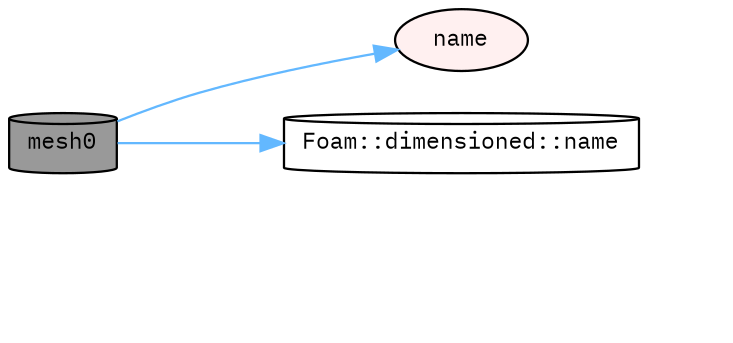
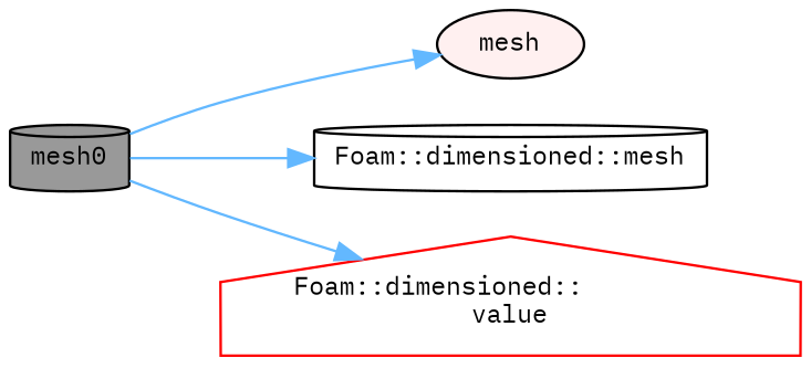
  digraph {
    fontname="IBM Plex Mono"
    rankdir=LR
    node [color=black fillcolor=white fontname="IBM Plex Mono" fontsize=10 shape=cylinder style=filled]
    edge [color=steelblue1 fontname="IBM Plex Mono" fontsize=10 labelfontname=Helvetica labelfontsize=10 style=solid]
    n1 [fillcolor=grey60 fontcolor=black height=0.2 label=mesh0 width=0.4]
-   n2 [fillcolor="#FFF0F0" height=0.2 label=name shape=ellipse width=0.4]
-   n3 [height=0.2 label="Foam::dimensioned::name" width=0.4]
+   n2 [fillcolor="#FFF0F0" height=0.2 label=mesh shape=ellipse width=0.4]
+   n3 [height=0.2 label="Foam::dimensioned::mesh" width=0.4]
+   n4 [color=red height=0.2 label="Foam::dimensioned::\lvalue" shape=house width=0.4]
    n1 -> n2
    n1 -> n3
+   n1 -> n4
  }
